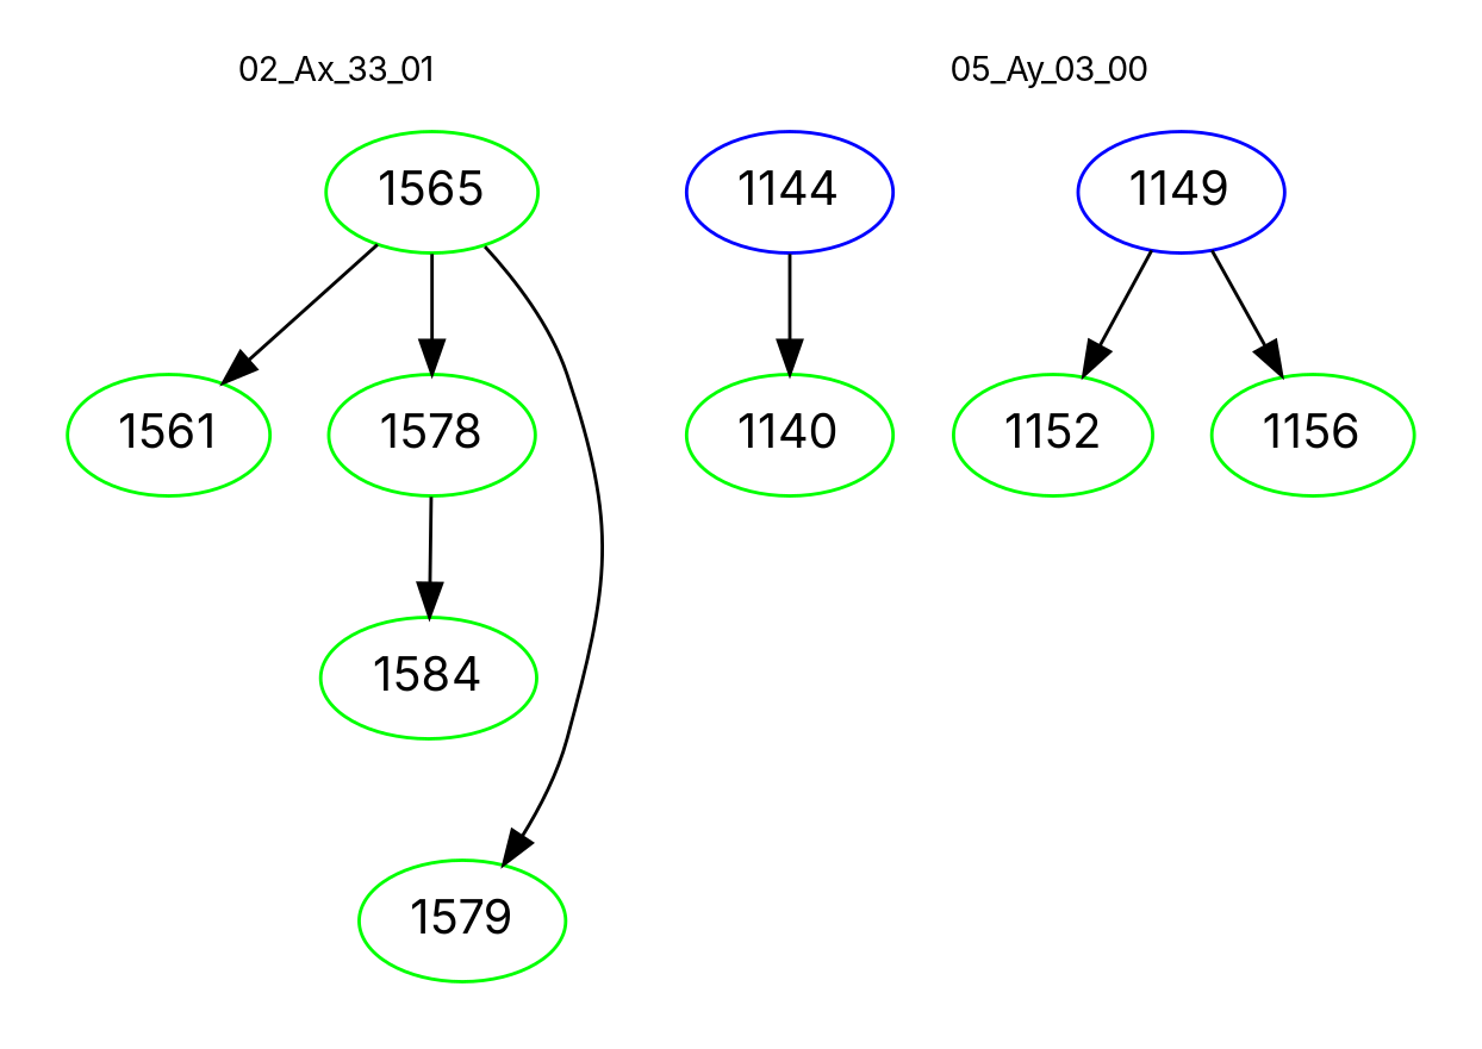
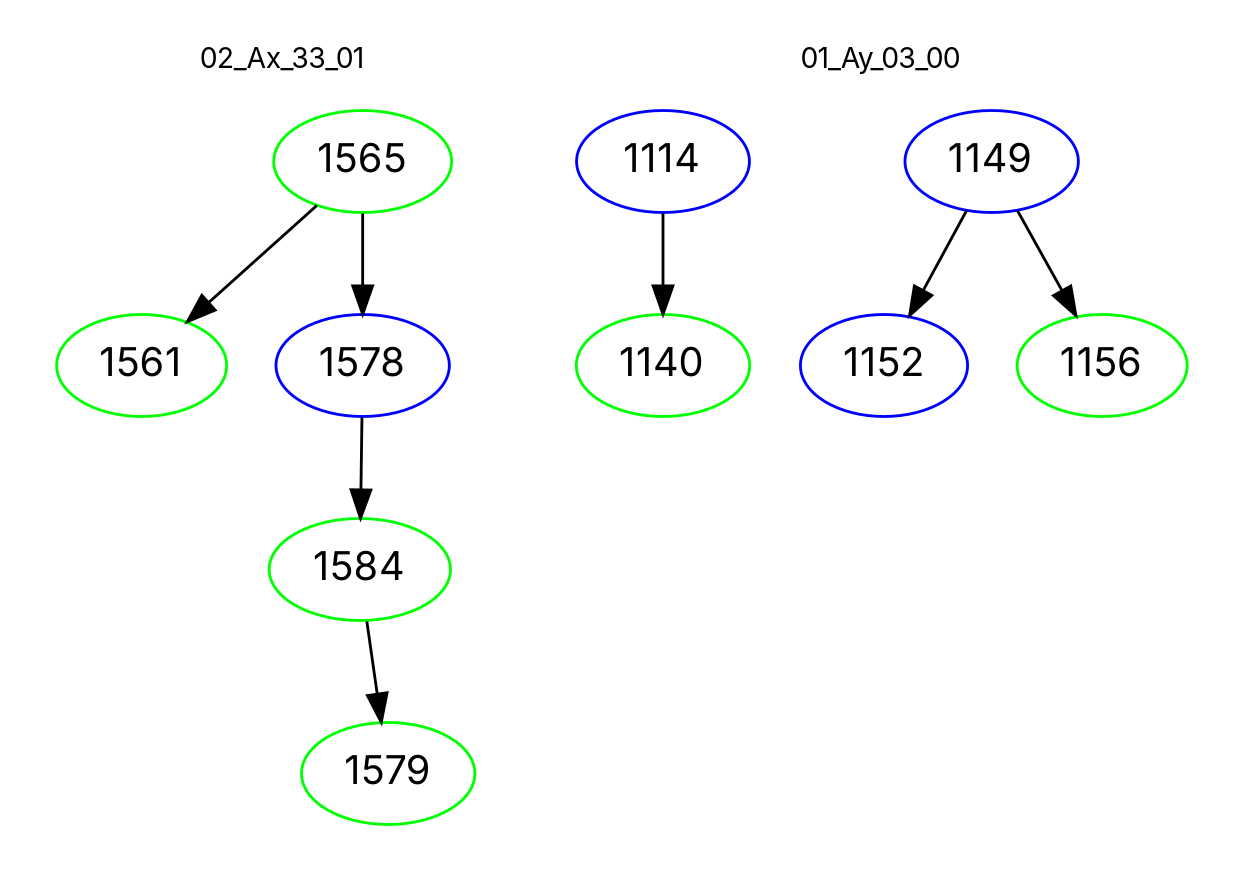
  digraph {
    fontname=Inter
    node [color=green fontname=Inter]
    edge [color=black fontname=Inter]
    n1 [label=1565]
    n2 [label=1561]
-   n3 [label=1578]
+   n3 [color=blue label=1578]
    n4 [label=1579]
    n5 [label=1584]
    n6 [color=blue label=1149]
-   n7 [color=blue label=1144]
-   n8 [label=1152]
+   n7 [color=blue label=1114]
+   n8 [color=blue label=1152]
    n9 [label=1156]
    n10 [label=1140]
    subgraph cluster_1 {
      color=white
      fontsize=10
      label="02_Ax_33_01"
      n1
      n2
      n3
      n4
      n5
    }
    subgraph cluster_2 {
      color=white
      fontsize=10
-     label="05_Ay_03_00"
+     label="01_Ay_03_00"
      n6
      n7
      n8
      n9
      n10
    }
    n1 -> n2
    n1 -> n3
-   n1 -> n4
+   n5 -> n4
    n3 -> n5
    n6 -> n8
    n6 -> n9
    n7 -> n10
  }
